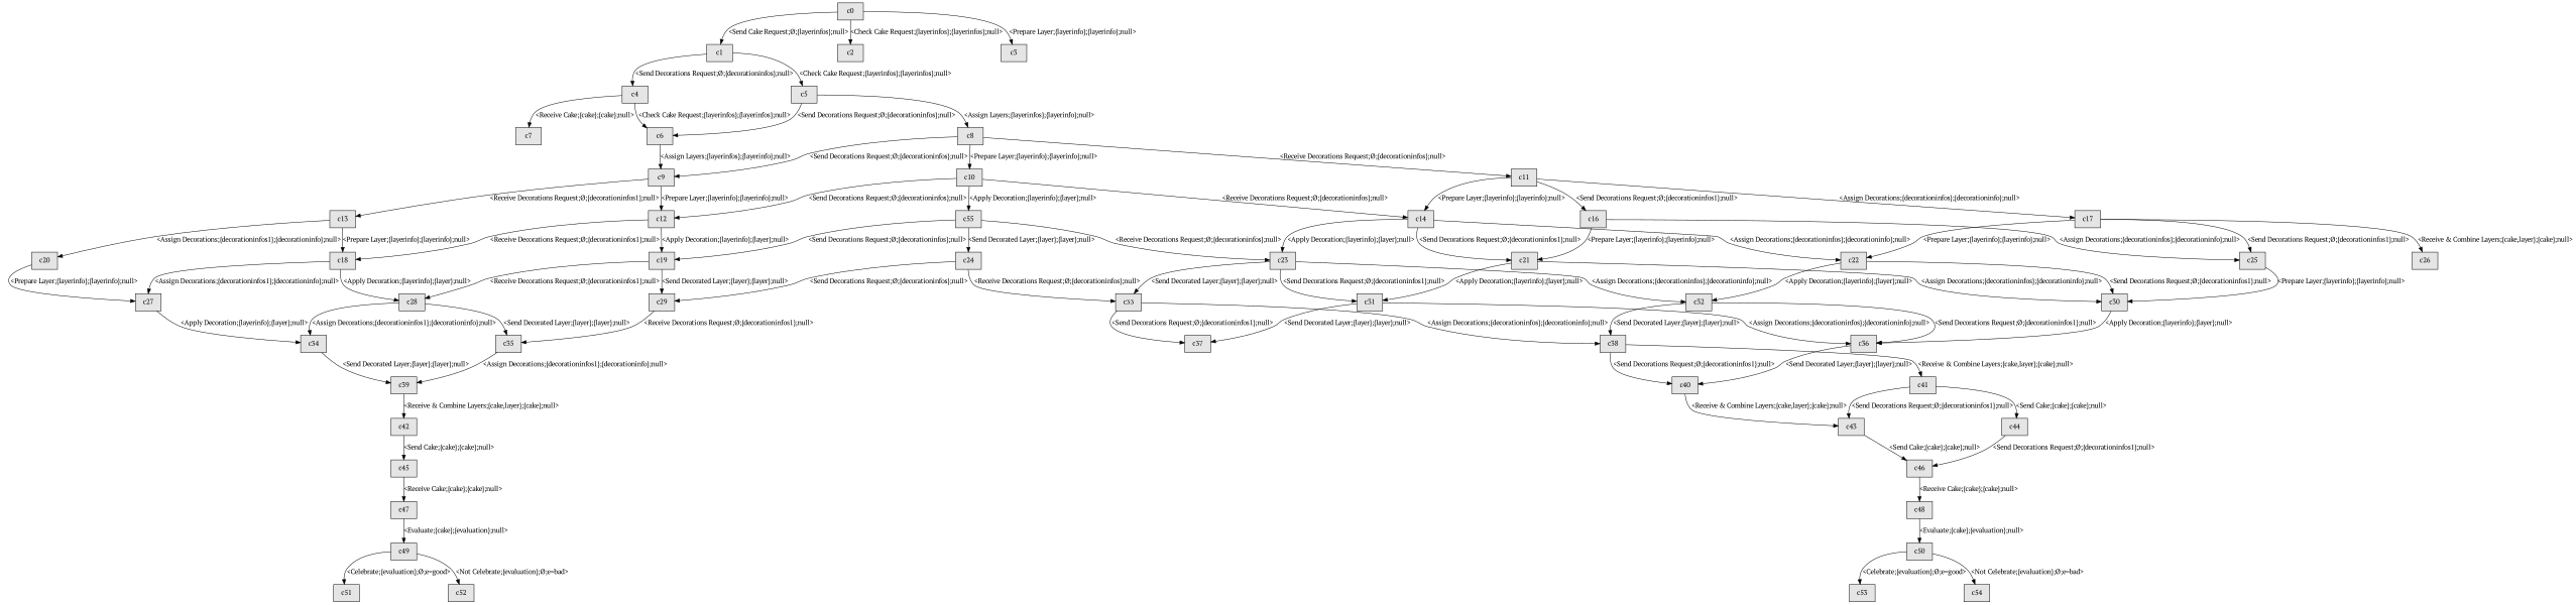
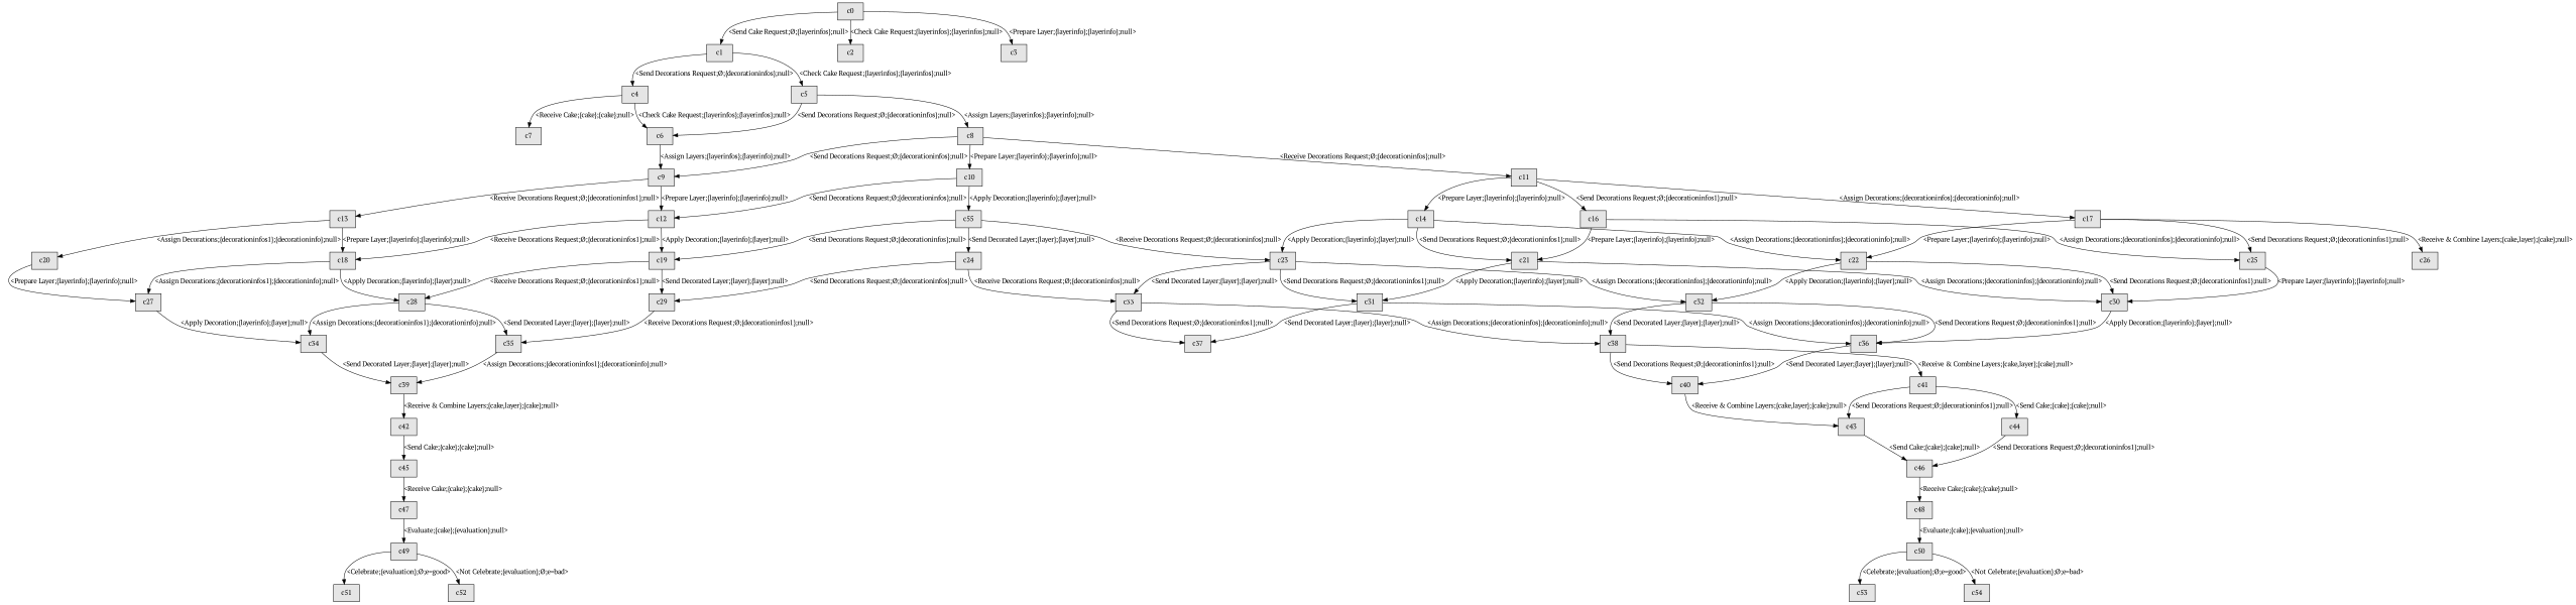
  digraph {
    fontname="PT Serif"
    node [fillcolor=gray90 fontname="PT Serif" shape=rectangle style=filled]
    edge [fontname="PT Serif"]
    n1 [label=c0]
    n2 [label=c1]
    n3 [label=c2]
    n4 [label=c3]
    n5 [label=c4]
    n6 [label=c5]
    n7 [label=c6]
    n8 [label=c7]
    n9 [label=c8]
    n10 [label=c9]
    n11 [label=c10]
    n12 [label=c11]
    n13 [label=c12]
    n14 [label=c13]
    n15 [label=c14]
    n16 [label=c55]
    n17 [label=c16]
    n18 [label=c17]
    n19 [label=c18]
    n20 [label=c19]
    n21 [label=c20]
    n22 [label=c21]
    n23 [label=c22]
    n24 [label=c23]
    n25 [label=c24]
    n26 [label=c25]
    n27 [label=c26]
    n28 [label=c27]
    n29 [label=c28]
    n30 [label=c29]
    n31 [label=c30]
    n32 [label=c31]
    n33 [label=c32]
    n34 [label=c33]
    n35 [label=c34]
    n36 [label=c35]
    n37 [label=c36]
    n38 [label=c37]
    n39 [label=c38]
    n40 [label=c39]
    n41 [label=c40]
    n42 [label=c41]
    n43 [label=c42]
    n44 [label=c43]
    n45 [label=c44]
    n46 [label=c45]
    n47 [label=c46]
    n48 [label=c47]
    n49 [label=c48]
    n50 [label=c49]
    n51 [label=c50]
    n52 [label=c51]
    n53 [label=c52]
    n54 [label=c53]
    n55 [label=c54]
    n1 -> n2 [label="<Send Cake Request;Ø;{layerinfos};null>"]
    n1 -> n3 [label="<Check Cake Request;{layerinfos};{layerinfos};null>"]
    n1 -> n4 [label="<Prepare Layer;{layerinfo};{layerinfo};null>"]
    n2 -> n5 [label="<Send Decorations Request;Ø;{decorationinfos};null>"]
    n2 -> n6 [label="<Check Cake Request;{layerinfos};{layerinfos};null>"]
    n5 -> n7 [label="<Check Cake Request;{layerinfos};{layerinfos};null>"]
    n5 -> n8 [label="<Receive Cake;{cake};{cake};null>"]
    n6 -> n7 [label="<Send Decorations Request;Ø;{decorationinfos};null>"]
    n6 -> n9 [label="<Assign Layers;{layerinfos};{layerinfo};null>"]
    n7 -> n10 [label="<Assign Layers;{layerinfos};{layerinfo};null>"]
    n9 -> n10 [label="<Send Decorations Request;Ø;{decorationinfos};null>"]
    n9 -> n11 [label="<Prepare Layer;{layerinfo};{layerinfo};null>"]
    n9 -> n12 [label="<Receive Decorations Request;Ø;{decorationinfos};null>"]
    n10 -> n13 [label="<Prepare Layer;{layerinfo};{layerinfo};null>"]
    n10 -> n14 [label="<Receive Decorations Request;Ø;{decorationinfos1};null>"]
    n11 -> n13 [label="<Send Decorations Request;Ø;{decorationinfos};null>"]
-   n11 -> n15 [label="<Receive Decorations Request;Ø;{decorationinfos};null>"]
    n11 -> n16 [label="<Apply Decoration;{layerinfo};{layer};null>"]
    n12 -> n15 [label="<Prepare Layer;{layerinfo};{layerinfo};null>"]
    n12 -> n17 [label="<Send Decorations Request;Ø;{decorationinfos1};null>"]
    n12 -> n18 [label="<Assign Decorations;{decorationinfos};{decorationinfo};null>"]
    n13 -> n19 [label="<Receive Decorations Request;Ø;{decorationinfos1};null>"]
    n13 -> n20 [label="<Apply Decoration;{layerinfo};{layer};null>"]
    n14 -> n19 [label="<Prepare Layer;{layerinfo};{layerinfo};null>"]
    n14 -> n21 [label="<Assign Decorations;{decorationinfos1};{decorationinfo};null>"]
    n15 -> n22 [label="<Send Decorations Request;Ø;{decorationinfos1};null>"]
    n15 -> n23 [label="<Assign Decorations;{decorationinfos};{decorationinfo};null>"]
    n15 -> n24 [label="<Apply Decoration;{layerinfo};{layer};null>"]
    n16 -> n20 [label="<Send Decorations Request;Ø;{decorationinfos};null>"]
    n16 -> n24 [label="<Receive Decorations Request;Ø;{decorationinfos};null>"]
    n16 -> n25 [label="<Send Decorated Layer;{layer};{layer};null>"]
    n17 -> n22 [label="<Prepare Layer;{layerinfo};{layerinfo};null>"]
    n17 -> n26 [label="<Assign Decorations;{decorationinfos};{decorationinfo};null>"]
    n18 -> n23 [label="<Prepare Layer;{layerinfo};{layerinfo};null>"]
    n18 -> n26 [label="<Send Decorations Request;Ø;{decorationinfos1};null>"]
    n18 -> n27 [label="<Receive & Combine Layers;{cake,layer};{cake};null>"]
    n19 -> n28 [label="<Assign Decorations;{decorationinfos1};{decorationinfo};null>"]
    n19 -> n29 [label="<Apply Decoration;{layerinfo};{layer};null>"]
    n20 -> n29 [label="<Receive Decorations Request;Ø;{decorationinfos1};null>"]
    n20 -> n30 [label="<Send Decorated Layer;{layer};{layer};null>"]
    n21 -> n28 [label="<Prepare Layer;{layerinfo};{layerinfo};null>"]
    n22 -> n31 [label="<Assign Decorations;{decorationinfos};{decorationinfo};null>"]
    n22 -> n32 [label="<Apply Decoration;{layerinfo};{layer};null>"]
    n23 -> n31 [label="<Send Decorations Request;Ø;{decorationinfos1};null>"]
    n23 -> n33 [label="<Apply Decoration;{layerinfo};{layer};null>"]
    n24 -> n32 [label="<Send Decorations Request;Ø;{decorationinfos1};null>"]
    n24 -> n33 [label="<Assign Decorations;{decorationinfos};{decorationinfo};null>"]
    n24 -> n34 [label="<Send Decorated Layer;{layer};{layer};null>"]
    n25 -> n30 [label="<Send Decorations Request;Ø;{decorationinfos};null>"]
    n25 -> n34 [label="<Receive Decorations Request;Ø;{decorationinfos};null>"]
    n26 -> n31 [label="<Prepare Layer;{layerinfo};{layerinfo};null>"]
    n28 -> n35 [label="<Apply Decoration;{layerinfo};{layer};null>"]
    n29 -> n35 [label="<Assign Decorations;{decorationinfos1};{decorationinfo};null>"]
    n29 -> n36 [label="<Send Decorated Layer;{layer};{layer};null>"]
    n30 -> n36 [label="<Receive Decorations Request;Ø;{decorationinfos1};null>"]
    n31 -> n37 [label="<Apply Decoration;{layerinfo};{layer};null>"]
    n32 -> n37 [label="<Assign Decorations;{decorationinfos};{decorationinfo};null>"]
    n32 -> n38 [label="<Send Decorated Layer;{layer};{layer};null>"]
    n33 -> n37 [label="<Send Decorations Request;Ø;{decorationinfos1};null>"]
    n33 -> n39 [label="<Send Decorated Layer;{layer};{layer};null>"]
    n34 -> n38 [label="<Send Decorations Request;Ø;{decorationinfos1};null>"]
    n34 -> n39 [label="<Assign Decorations;{decorationinfos};{decorationinfo};null>"]
    n35 -> n40 [label="<Send Decorated Layer;{layer};{layer};null>"]
    n36 -> n40 [label="<Assign Decorations;{decorationinfos1};{decorationinfo};null>"]
    n37 -> n41 [label="<Send Decorated Layer;{layer};{layer};null>"]
    n39 -> n41 [label="<Send Decorations Request;Ø;{decorationinfos1};null>"]
    n39 -> n42 [label="<Receive & Combine Layers;{cake,layer};{cake};null>"]
    n40 -> n43 [label="<Receive & Combine Layers;{cake,layer};{cake};null>"]
    n41 -> n44 [label="<Receive & Combine Layers;{cake,layer};{cake};null>"]
    n42 -> n44 [label="<Send Decorations Request;Ø;{decorationinfos1};null>"]
    n42 -> n45 [label="<Send Cake;{cake};{cake};null>"]
    n43 -> n46 [label="<Send Cake;{cake};{cake};null>"]
    n44 -> n47 [label="<Send Cake;{cake};{cake};null>"]
    n45 -> n47 [label="<Send Decorations Request;Ø;{decorationinfos1};null>"]
    n46 -> n48 [label="<Receive Cake;{cake};{cake};null>"]
    n47 -> n49 [label="<Receive Cake;{cake};{cake};null>"]
    n48 -> n50 [label="<Evaluate;{cake};{evaluation};null>"]
    n49 -> n51 [label="<Evaluate;{cake};{evaluation};null>"]
    n50 -> n52 [label="<Celebrate;{evaluation};Ø;e=good>"]
    n50 -> n53 [label="<Not Celebrate;{evaluation};Ø;e=bad>"]
    n51 -> n54 [label="<Celebrate;{evaluation};Ø;e=good>"]
    n51 -> n55 [label="<Not Celebrate;{evaluation};Ø;e=bad>"]
  }
